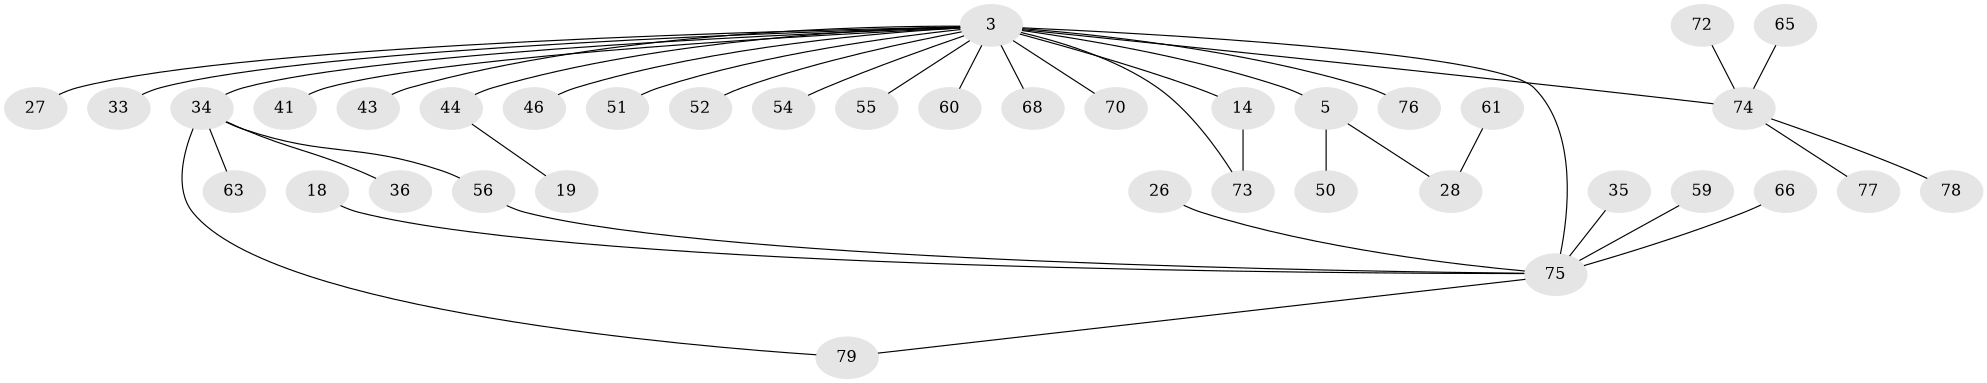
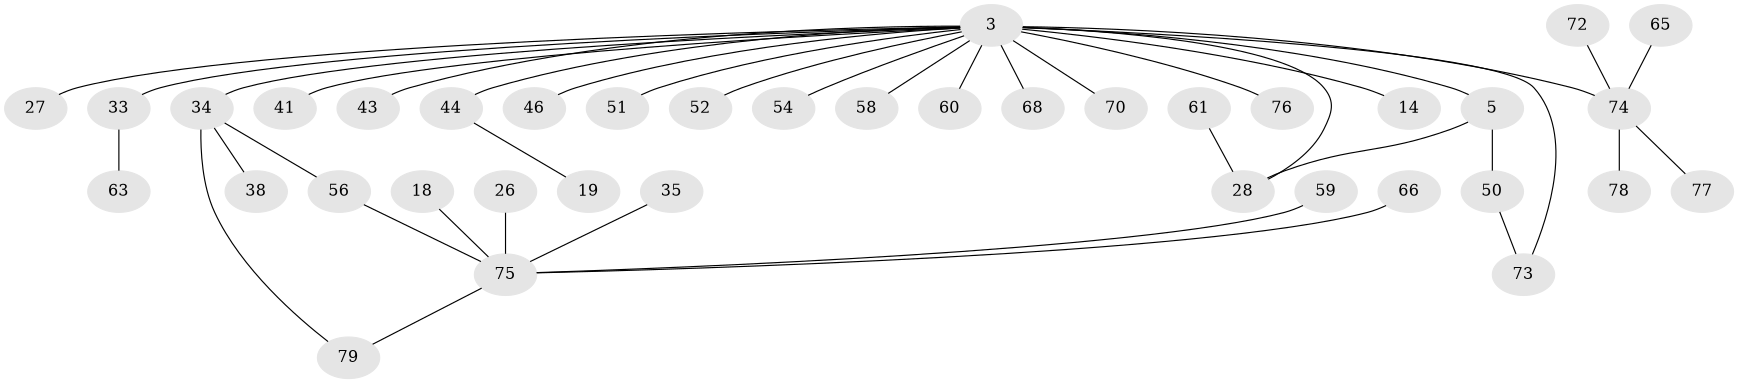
  graph {
    fontname="DejaVu Serif"
    node [color=gray90 fontname="DejaVu Serif" style=filled]
    edge [fontname="DejaVu Serif"]
    3 [super="+2"]
    5
    14
    n4 [label=27]
    33
    34 [super="+30"]
    41
    43
    44
    46
    51
    52 [super="+27"]
    54 [super="+47"]
-   55 [super="+49"]
+   55 [super="+49" label=58]
    60 [super="+57"]
    68 [super="+10"]
    70
    73 [super="+17"]
    74 [super="+25+67+32+58"]
    75 [super="+48+53"]
    76
    28
    50 [super="+12"]
-   36
+   36 [label=38]
    56 [super="+39"]
    63
    79
    19
    77
    78
    n31 [label=18]
    26
    35
    59
    61
    65
    66
    72 [super="+62"]
    3 -- 5 [weight=2]
    3 -- 14
    3 -- n4
    3 -- 33
    3 -- 34 [weight=2]
    3 -- 41
    3 -- 43
    3 -- 44
    3 -- 46
    3 -- 51
    3 -- 52
    3 -- 54
    3 -- 55
    3 -- 60
    3 -- 68
    3 -- 70
    3 -- 73
    3 -- 74 [weight=2]
-   3 -- 75 [weight=4]
+   3 -- 28 [weight=4]
    3 -- 76
    5 -- 28
    5 -- 50 [weight=2]
    34 -- 36
    34 -- 56
-   34 -- 63
+   33 -- 63
    34 -- 79
    44 -- 19
    74 -- 77
    74 -- 78
    75 -- 79
-   14 -- 73
+   50 -- 73
    56 -- 75
    n31 -- 75
    26 -- 75
    35 -- 75
    59 -- 75
    61 -- 28
    65 -- 74
    66 -- 75
    72 -- 74
  }
